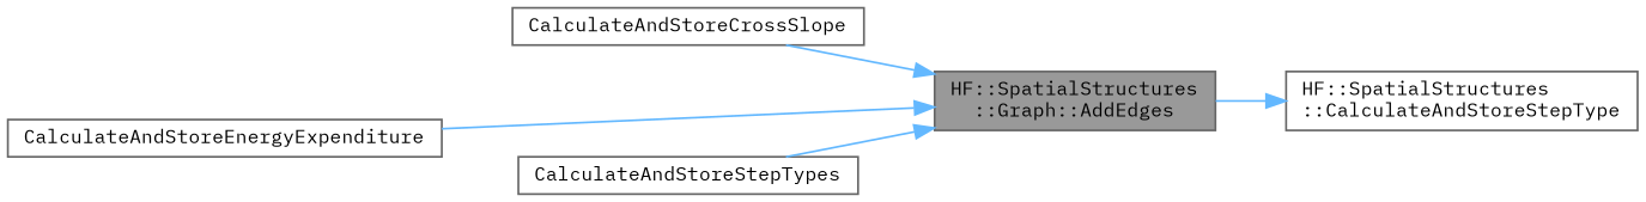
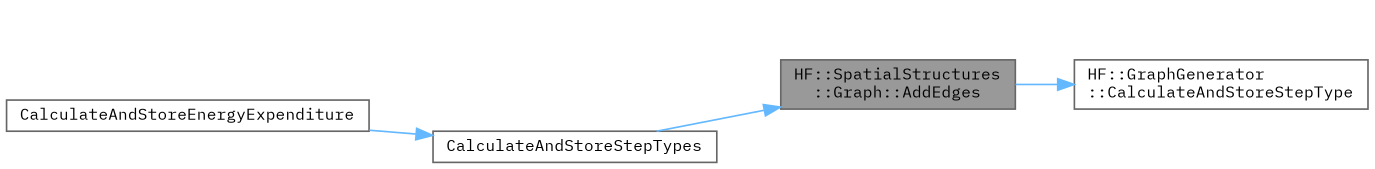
  digraph {
    fontname="IBM Plex Mono"
    rankdir=RL
    node [color=grey40 fillcolor=white fontname="IBM Plex Mono" fontsize=10 shape=box style=filled]
    edge [color=steelblue1 dir=back fontname="IBM Plex Mono" fontsize=10 labelfontname=Helvetica labelfontsize=10 style=solid]
    n1 [color=gray40 fillcolor=grey60 fontcolor=black height=0.2 label="HF::SpatialStructures\l::Graph::AddEdges" width=0.4]
-   n2 [height=0.2 label=CalculateAndStoreCrossSlope width=0.4]
    n3 [height=0.2 label=CalculateAndStoreEnergyExpenditure width=0.4]
    n4 [height=0.2 label=CalculateAndStoreStepTypes width=0.4]
-   n5 [height=0.2 label="HF::SpatialStructures\l::CalculateAndStoreStepType" width=0.4]
-   n1 -> n2
-   n1 -> n3
+   n5 [height=0.2 label="HF::GraphGenerator\l::CalculateAndStoreStepType" width=0.4]
+   n4 -> n3
    n1 -> n4
    n5 -> n1
  }
